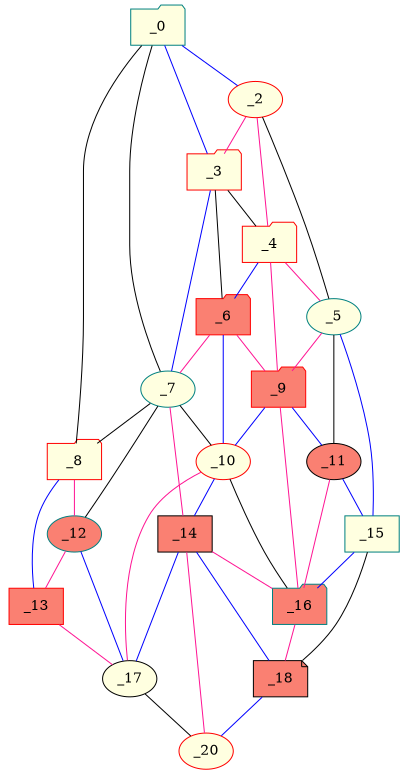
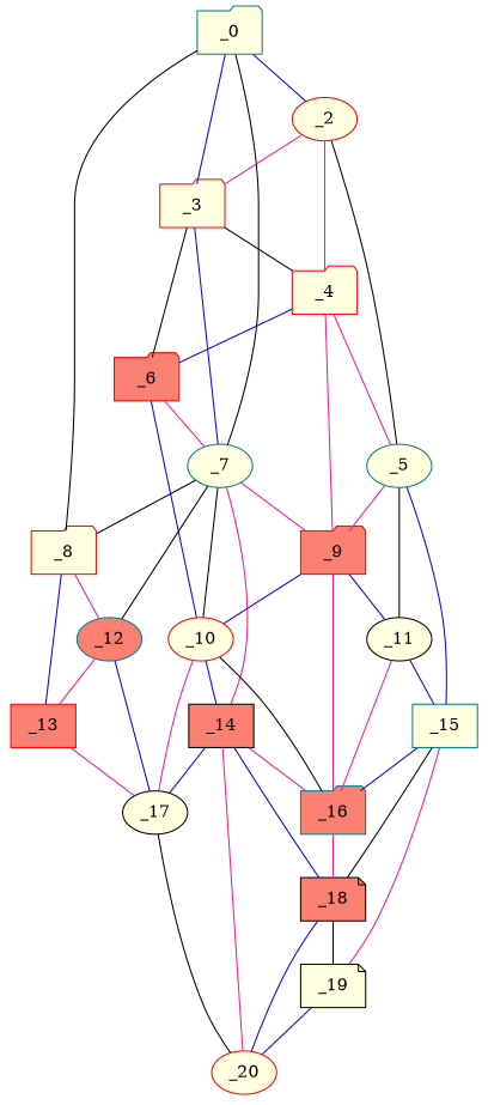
  graph {
    node [color=red fillcolor=lightyellow shape=ellipse style=filled x=72 y=43]
    edge [color=deeppink valence=2]
    _0 [color=teal shape=folder x=35 y=54]
    _2 [x=56 y=26]
    _3 [shape=folder x=63]
    _7 [color=teal x=76 y=58]
    _8 [shape=folder x=77 y=93]
    _4 [shape=folder x=66 y=28]
    _5 [color=teal y=27]
    _6 [fillcolor=salmon shape=folder]
    _10 [x=78 y=51]
    _12 [color=teal fillcolor=salmon x=82 y=91]
    _14 [color=black fillcolor=salmon shape=box x=91 y=58]
    _13 [fillcolor=salmon shape=box x=85 y=92]
    _9 [fillcolor=salmon shape=folder x=78 y=37]
-   _11 [color=black fillcolor=salmon x=81 y=30]
+   _11 [color=black x=81 y=30]
    _15 [color=teal shape=box x=95 y=29]
    _17 [color=black x=100 y=79]
    _16 [color=teal fillcolor=salmon shape=folder x=95 y=37]
    _18 [color=black fillcolor=salmon shape=note x=103 y=40]
    _20 [x=119 y=41]
+   _19 [color=black shape=note x=117 y=31]
    _0 -- _2 [color=blue valence=1]
    _0 -- _3 [color=blue valence=1]
    _0 -- _7 [color=black valence=1]
    _0 -- _8 [color=black valence=1]
    _2 -- _3
    _2 -- _4
    _2 -- _5 [color=black valence=1]
    _3 -- _7 [color=blue]
    _3 -- _4 [color=black valence=1]
    _3 -- _6 [color=black]
    _7 -- _8 [color=black]
    _7 -- _10 [color=black]
    _7 -- _12 [color=black valence=1]
    _7 -- _14 [valence=1]
    _8 -- _12 [valence=1]
    _8 -- _13 [color=blue valence=1]
    _4 -- _5
    _4 -- _6 [color=blue]
    _4 -- _9
    _5 -- _9
    _5 -- _11 [color=black]
    _5 -- _15 [color=blue valence=1]
    _6 -- _7 [valence=1]
    _6 -- _10 [color=blue]
-   _6 -- _9
+   _7 -- _9
    _10 -- _14 [color=blue]
    _10 -- _17
    _10 -- _16 [color=black]
    _12 -- _13
    _12 -- _17 [color=blue]
    _14 -- _17 [color=blue]
    _14 -- _16
    _14 -- _18 [color=blue]
    _14 -- _20 [valence=1]
    _13 -- _17 [valence=1]
    _9 -- _10 [color=blue valence=1]
    _9 -- _11 [color=blue valence=1]
    _9 -- _16
    _11 -- _15 [color=blue]
    _11 -- _16 [valence=1]
    _15 -- _16 [color=blue]
    _15 -- _18 [color=black]
+   _15 -- _19 [valence=1]
    _17 -- _20 [color=black valence=1]
    _16 -- _18 [valence=1]
    _18 -- _20 [color=blue]
+   _18 -- _19 [color=black]
+   _19 -- _20 [color=blue valence=1]
  }
